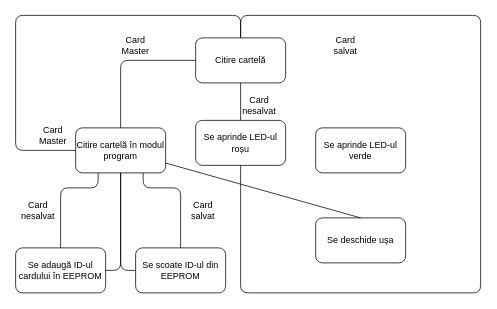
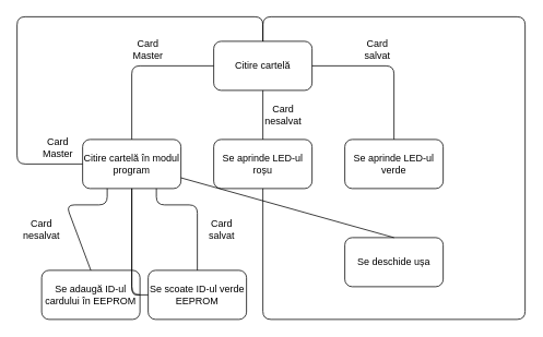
  <mxCell id="0" />
  <mxCell id="1" parent="0" />
  <mxCell id="2" value="Citire cartelă" style="rounded=1;whiteSpace=wrap;html=1;" vertex="1" parent="1"><mxGeometry x="260" y="50" width="120" height="60" as="geometry" /></mxCell>
  <mxCell id="3" value="Citire cartelă în modul program" style="rounded=1;whiteSpace=wrap;html=1;" vertex="1" parent="1"><mxGeometry x="100" y="170" width="120" height="60" as="geometry" /></mxCell>
  <mxCell id="4" value="" style="endArrow=none;html=1;exitX=0.5;exitY=0;exitDx=0;exitDy=0;entryX=0;entryY=0.5;entryDx=0;entryDy=0;" edge="1" parent="1" source="3" target="2"><mxGeometry width="50" height="50" relative="1" as="geometry"><mxPoint x="300" y="390" as="sourcePoint" /><mxPoint x="350" y="340" as="targetPoint" /><Array as="points"><mxPoint x="160" y="80" /></Array></mxGeometry></mxCell>
  <mxCell id="5" value="Card Master" style="text;html=1;strokeColor=none;fillColor=none;align=center;verticalAlign=middle;whiteSpace=wrap;rounded=0;" vertex="1" parent="1"><mxGeometry x="160" y="50" width="40" height="20" as="geometry" /></mxCell>
- <mxCell id="6" value="Se aprinde LED-ul roșu" style="rounded=1;whiteSpace=wrap;html=1;" vertex="1" parent="1"><mxGeometry x="260" y="160" width="120" height="60" as="geometry" /></mxCell>
+ <mxCell id="6" value="Se aprinde LED-ul roșu" style="rounded=1;whiteSpace=wrap;html=1;" vertex="1" parent="1"><mxGeometry x="260" y="170" width="120" height="60" as="geometry" /></mxCell>
  <mxCell id="7" value="Se aprinde LED-ul verde" style="rounded=1;whiteSpace=wrap;html=1;" vertex="1" parent="1"><mxGeometry x="420" y="170" width="120" height="60" as="geometry" /></mxCell>
  <mxCell id="8" value="" style="endArrow=none;html=1;entryX=0.5;entryY=1;entryDx=0;entryDy=0;exitX=0.5;exitY=0;exitDx=0;exitDy=0;" edge="1" parent="1" source="6" target="2"><mxGeometry width="50" height="50" relative="1" as="geometry"><mxPoint x="300" y="380" as="sourcePoint" /><mxPoint x="350" y="330" as="targetPoint" /></mxGeometry></mxCell>
  <mxCell id="9" value="Card nesalvat" style="text;html=1;strokeColor=none;fillColor=none;align=center;verticalAlign=middle;whiteSpace=wrap;rounded=0;" vertex="1" parent="1"><mxGeometry x="325" y="130" width="40" height="20" as="geometry" /></mxCell>
+ <mxCell id="10" value="" style="endArrow=none;html=1;entryX=1;entryY=0.5;entryDx=0;entryDy=0;exitX=0.5;exitY=0;exitDx=0;exitDy=0;" edge="1" parent="1" source="7" target="2"><mxGeometry width="50" height="50" relative="1" as="geometry"><mxPoint x="300" y="360" as="sourcePoint" /><mxPoint x="350" y="310" as="targetPoint" /><Array as="points"><mxPoint x="480" y="80" /></Array></mxGeometry></mxCell>
  <mxCell id="11" value="Se deschide ușa" style="rounded=1;whiteSpace=wrap;html=1;" vertex="1" parent="1"><mxGeometry x="420" y="290" width="120" height="60" as="geometry" /></mxCell>
  <mxCell id="12" value="" style="endArrow=none;html=1;exitX=0.5;exitY=0;exitDx=0;exitDy=0;" edge="1" parent="1" source="11" target="3"><mxGeometry width="50" height="50" relative="1" as="geometry"><mxPoint x="300" y="360" as="sourcePoint" /><mxPoint x="350" y="310" as="targetPoint" /></mxGeometry></mxCell>
  <mxCell id="13" value="Card salvat&lt;br&gt;" style="text;html=1;strokeColor=none;fillColor=none;align=center;verticalAlign=middle;whiteSpace=wrap;rounded=0;" vertex="1" parent="1"><mxGeometry x="440" y="50" width="40" height="20" as="geometry" /></mxCell>
- <mxCell id="14" value="Se adaugă ID-ul cardului în EEPROM" style="rounded=1;whiteSpace=wrap;html=1;" vertex="1" parent="1"><mxGeometry x="20" y="330" width="120" height="60" as="geometry" /></mxCell>
+ <mxCell id="14" value="Se adaugă ID-ul cardului în EEPROM" style="rounded=1;whiteSpace=wrap;html=1;" vertex="1" parent="1"><mxGeometry x="50" y="330" width="120" height="60" as="geometry" /></mxCell>
  <mxCell id="15" value="" style="endArrow=none;html=1;exitX=0.5;exitY=0;exitDx=0;exitDy=0;entryX=0;entryY=0.5;entryDx=0;entryDy=0;" edge="1" parent="1" source="2" target="3"><mxGeometry width="50" height="50" relative="1" as="geometry"><mxPoint x="300" y="340" as="sourcePoint" /><mxPoint x="70" y="200" as="targetPoint" /><Array as="points"><mxPoint x="320" y="20" /><mxPoint x="20" y="20" /><mxPoint x="20" y="200" /></Array></mxGeometry></mxCell>
  <mxCell id="16" value="Card Master" style="text;html=1;strokeColor=none;fillColor=none;align=center;verticalAlign=middle;whiteSpace=wrap;rounded=0;" vertex="1" parent="1"><mxGeometry x="50" y="170" width="40" height="20" as="geometry" /></mxCell>
  <mxCell id="17" value="" style="endArrow=none;html=1;entryX=0.25;entryY=1;entryDx=0;entryDy=0;exitX=0.5;exitY=0;exitDx=0;exitDy=0;" edge="1" parent="1" source="14" target="3"><mxGeometry width="50" height="50" relative="1" as="geometry"><mxPoint x="300" y="340" as="sourcePoint" /><mxPoint x="350" y="290" as="targetPoint" /><Array as="points"><mxPoint x="80" y="250" /><mxPoint x="130" y="250" /></Array></mxGeometry></mxCell>
  <mxCell id="18" value="Card nesalvat" style="text;html=1;strokeColor=none;fillColor=none;align=center;verticalAlign=middle;whiteSpace=wrap;rounded=0;" vertex="1" parent="1"><mxGeometry x="30" y="270" width="40" height="20" as="geometry" /></mxCell>
- <mxCell id="19" value="Se scoate ID-ul din EEPROM" style="rounded=1;whiteSpace=wrap;html=1;" vertex="1" parent="1"><mxGeometry x="180" y="330" width="120" height="60" as="geometry" /></mxCell>
+ <mxCell id="19" value="Se scoate ID-ul verde EEPROM" style="rounded=1;whiteSpace=wrap;html=1;" vertex="1" parent="1"><mxGeometry x="180" y="330" width="120" height="60" as="geometry" /></mxCell>
  <mxCell id="20" value="" style="endArrow=none;html=1;entryX=0.5;entryY=0;entryDx=0;entryDy=0;exitX=0.75;exitY=1;exitDx=0;exitDy=0;" edge="1" parent="1" source="3" target="19"><mxGeometry width="50" height="50" relative="1" as="geometry"><mxPoint x="300" y="330" as="sourcePoint" /><mxPoint x="350" y="280" as="targetPoint" /><Array as="points"><mxPoint x="190" y="250" /><mxPoint x="240" y="250" /></Array></mxGeometry></mxCell>
  <mxCell id="21" value="Card salvat" style="text;html=1;strokeColor=none;fillColor=none;align=center;verticalAlign=middle;whiteSpace=wrap;rounded=0;" vertex="1" parent="1"><mxGeometry x="250" y="270" width="40" height="20" as="geometry" /></mxCell>
  <mxCell id="22" value="" style="endArrow=none;html=1;exitX=1;exitY=0.5;exitDx=0;exitDy=0;entryX=0.5;entryY=1;entryDx=0;entryDy=0;" edge="1" parent="1" source="14" target="3"><mxGeometry width="50" height="50" relative="1" as="geometry"><mxPoint x="300" y="320" as="sourcePoint" /><mxPoint x="350" y="270" as="targetPoint" /><Array as="points"><mxPoint x="160" y="360" /></Array></mxGeometry></mxCell>
  <mxCell id="23" value="" style="endArrow=none;html=1;exitX=0;exitY=0.5;exitDx=0;exitDy=0;entryX=0.5;entryY=1;entryDx=0;entryDy=0;" edge="1" parent="1" source="19" target="3"><mxGeometry width="50" height="50" relative="1" as="geometry"><mxPoint x="300" y="320" as="sourcePoint" /><mxPoint x="350" y="270" as="targetPoint" /><Array as="points"><mxPoint x="160" y="360" /></Array></mxGeometry></mxCell>
  <mxCell id="24" value="" style="endArrow=none;html=1;entryX=0.5;entryY=1;entryDx=0;entryDy=0;exitX=0.5;exitY=0;exitDx=0;exitDy=0;" edge="1" parent="1" source="2" target="6"><mxGeometry width="50" height="50" relative="1" as="geometry"><mxPoint x="300" y="320" as="sourcePoint" /><mxPoint x="350" y="270" as="targetPoint" /><Array as="points"><mxPoint x="320" y="20" /><mxPoint x="640" y="20" /><mxPoint x="640" y="390" /><mxPoint x="320" y="390" /></Array></mxGeometry></mxCell>
